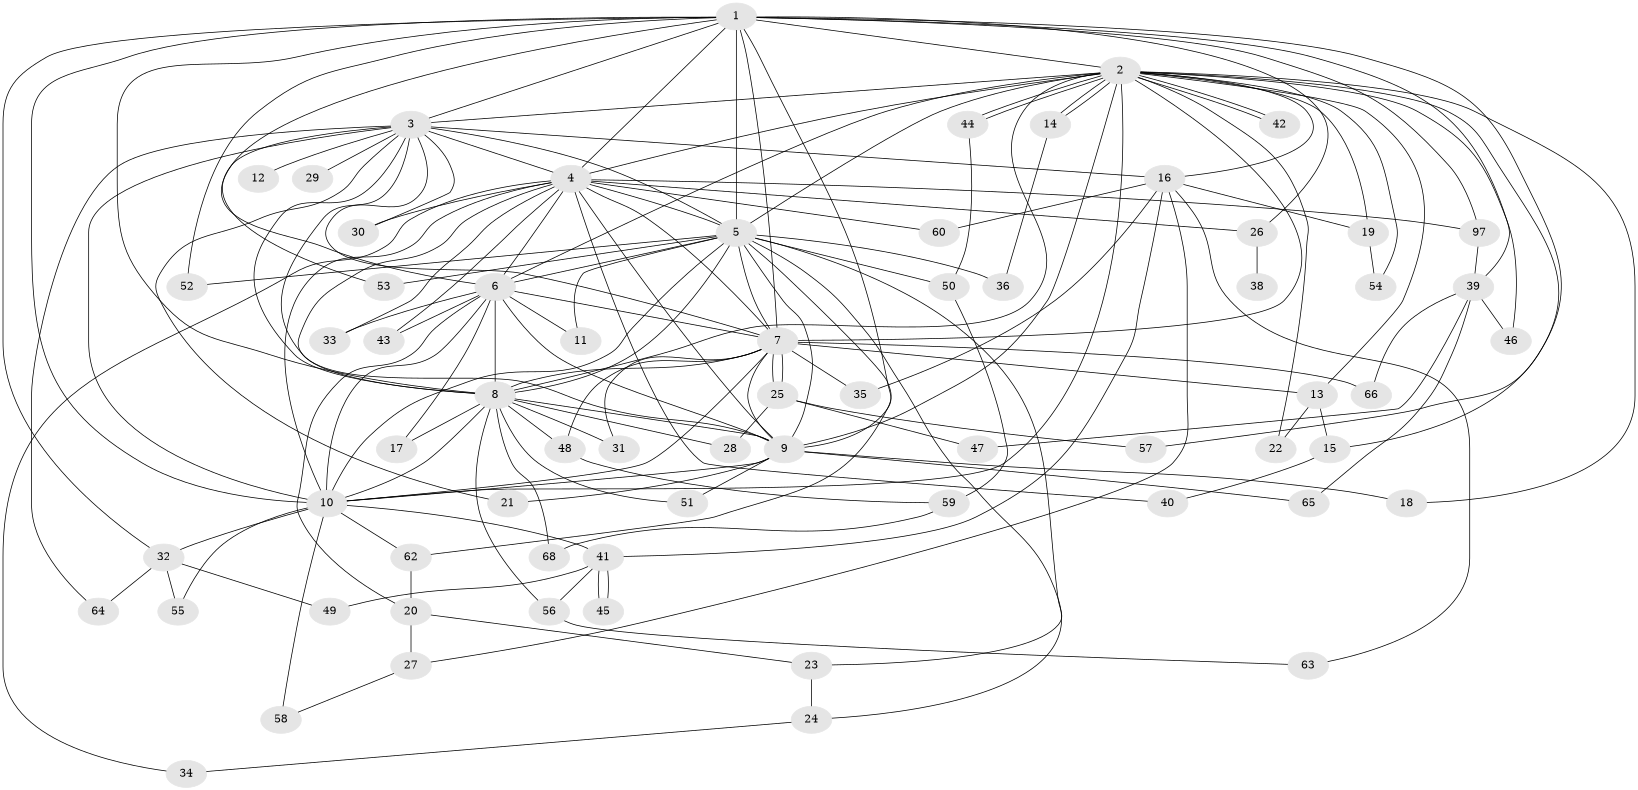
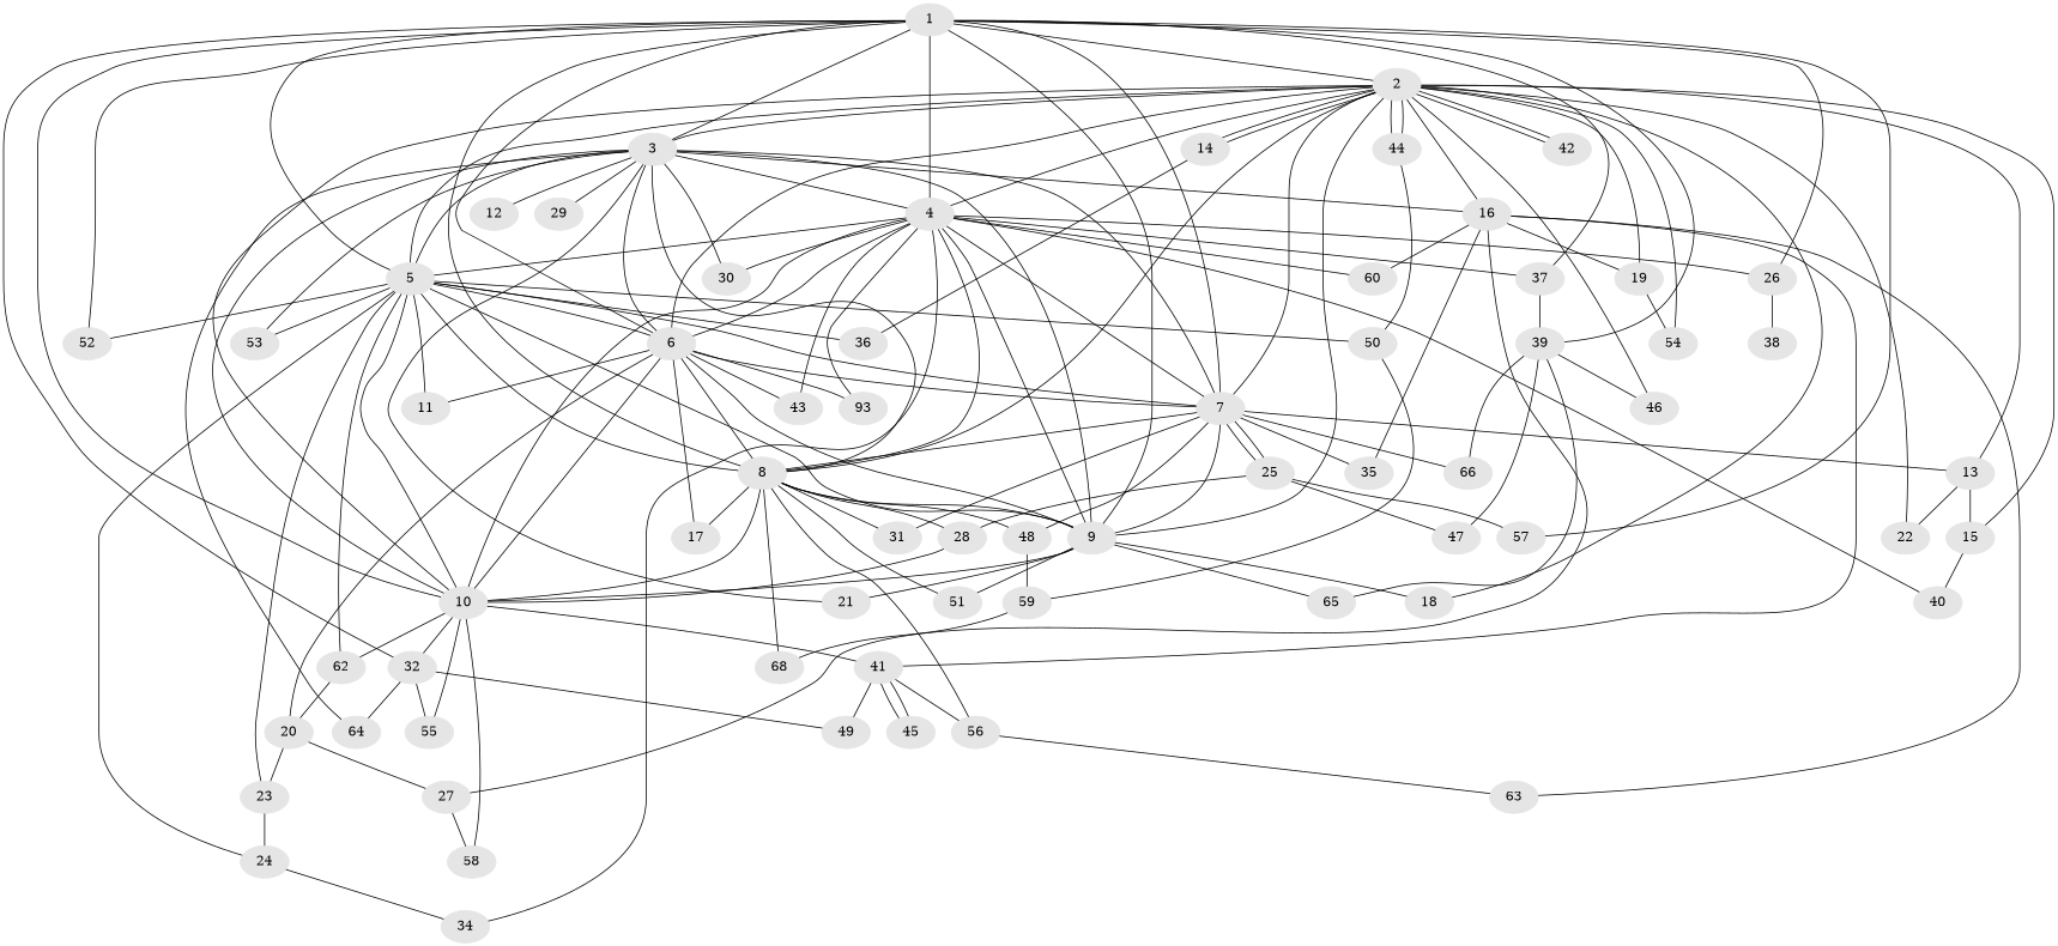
  graph {
    node [color=gray90 style=filled]
    1
    2
    3
    4
    5
    6
    7
    8
    9
    10
    26
    32
-   37 [label=97]
+   37
    39
    52
    57
    13
    14
    15
    16
    18
    19
    22
    42
    44
    46
    54
    12
    21
    29
    30
    53
    64
-   33
+   33 [label=93]
    34
    40
    43
    60
    11
    23
    24
    36
    50
    62
    17
    20
    25
    31
    35
    48
    66
    28
    51
    56
    n55 [label=68]
    65
    41
    55
    58
    38
    49
    47
    27
    63
    59
    45
    1 -- 2
    1 -- 3
    1 -- 4
    1 -- 5
    1 -- 6
    1 -- 7
    1 -- 8
    1 -- 9
    1 -- 10
    1 -- 26
    1 -- 32
    1 -- 37
    1 -- 39
    1 -- 52
    1 -- 57
    2 -- 3
    2 -- 4
    2 -- 5
    2 -- 6
    2 -- 7
    2 -- 8
    2 -- 9
    2 -- 10
    2 -- 13
    2 -- 14
    2 -- 14
    2 -- 15
    2 -- 16
    2 -- 18
    2 -- 19
    2 -- 22
    2 -- 42
    2 -- 42
    2 -- 44
    2 -- 44
    2 -- 46
    2 -- 54
    3 -- 4
    3 -- 5
+   3 -- 6
    3 -- 7
    3 -- 8
    3 -- 9
    3 -- 10
    3 -- 16
    3 -- 12
    3 -- 21
    3 -- 29
    3 -- 30
    3 -- 53
    3 -- 64
    4 -- 5
    4 -- 6
    4 -- 7
    4 -- 8
    4 -- 9
    4 -- 10
    4 -- 26
    4 -- 37
    4 -- 30
    4 -- 33
    4 -- 34
    4 -- 40
    4 -- 43
    4 -- 60
    5 -- 6
    5 -- 7
    5 -- 8
    5 -- 9
    5 -- 10
    5 -- 52
    5 -- 53
    5 -- 11
    5 -- 23
    5 -- 24
    5 -- 36
    5 -- 50
    5 -- 62
    6 -- 7
    6 -- 8
    6 -- 9
    6 -- 10
    6 -- 33
    6 -- 43
    6 -- 11
    6 -- 17
    6 -- 20
    7 -- 8
    7 -- 9
-   7 -- 10
+   28 -- 10
    7 -- 13
    7 -- 25
    7 -- 25
    7 -- 31
    7 -- 35
    7 -- 48
    7 -- 66
    8 -- 9
    8 -- 10
    8 -- 17
    8 -- 31
    8 -- 48
    8 -- 28
    8 -- 51
    8 -- 56
    8 -- n55
    9 -- 10
    9 -- 18
    9 -- 21
    9 -- 51
    9 -- 65
    10 -- 32
    10 -- 62
    10 -- 41
    10 -- 55
    10 -- 58
    26 -- 38
    32 -- 64
    32 -- 55
    32 -- 49
    37 -- 39
    39 -- 46
    39 -- 66
    39 -- 65
    39 -- 47
    13 -- 15
    13 -- 22
    14 -- 36
    15 -- 40
    16 -- 19
    16 -- 60
    16 -- 35
    16 -- 41
    16 -- 27
    16 -- 63
    19 -- 54
    44 -- 50
    23 -- 24
    24 -- 34
    50 -- 59
    62 -- 20
    20 -- 23
    20 -- 27
    25 -- 57
    25 -- 28
    25 -- 47
    48 -- 59
    56 -- 63
    41 -- 56
    41 -- 49
    41 -- 45
    41 -- 45
    27 -- 58
    59 -- n55
  }
